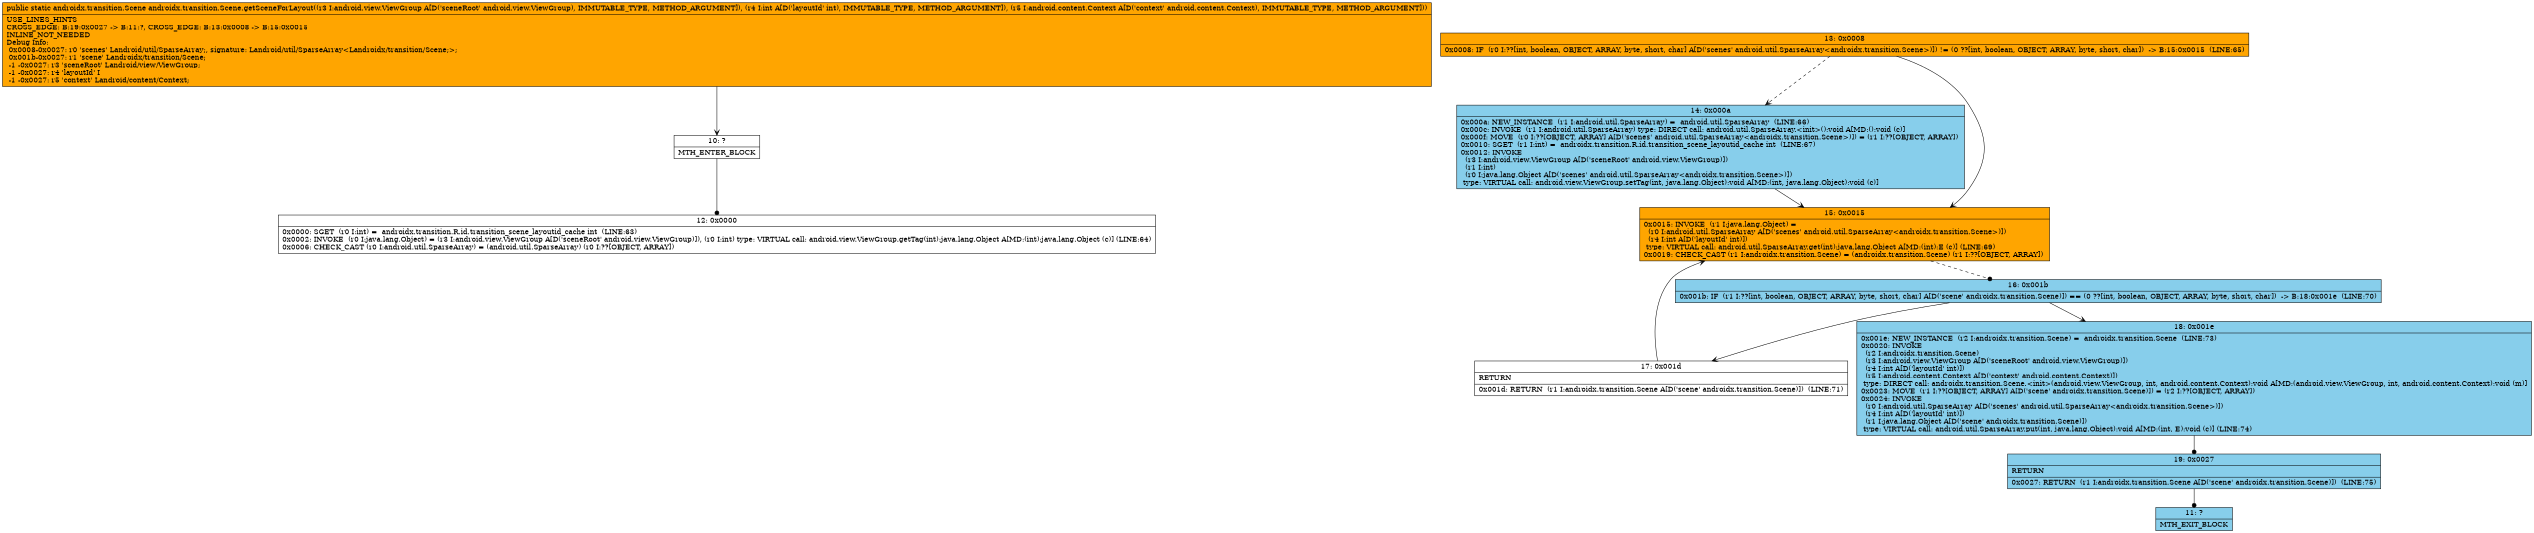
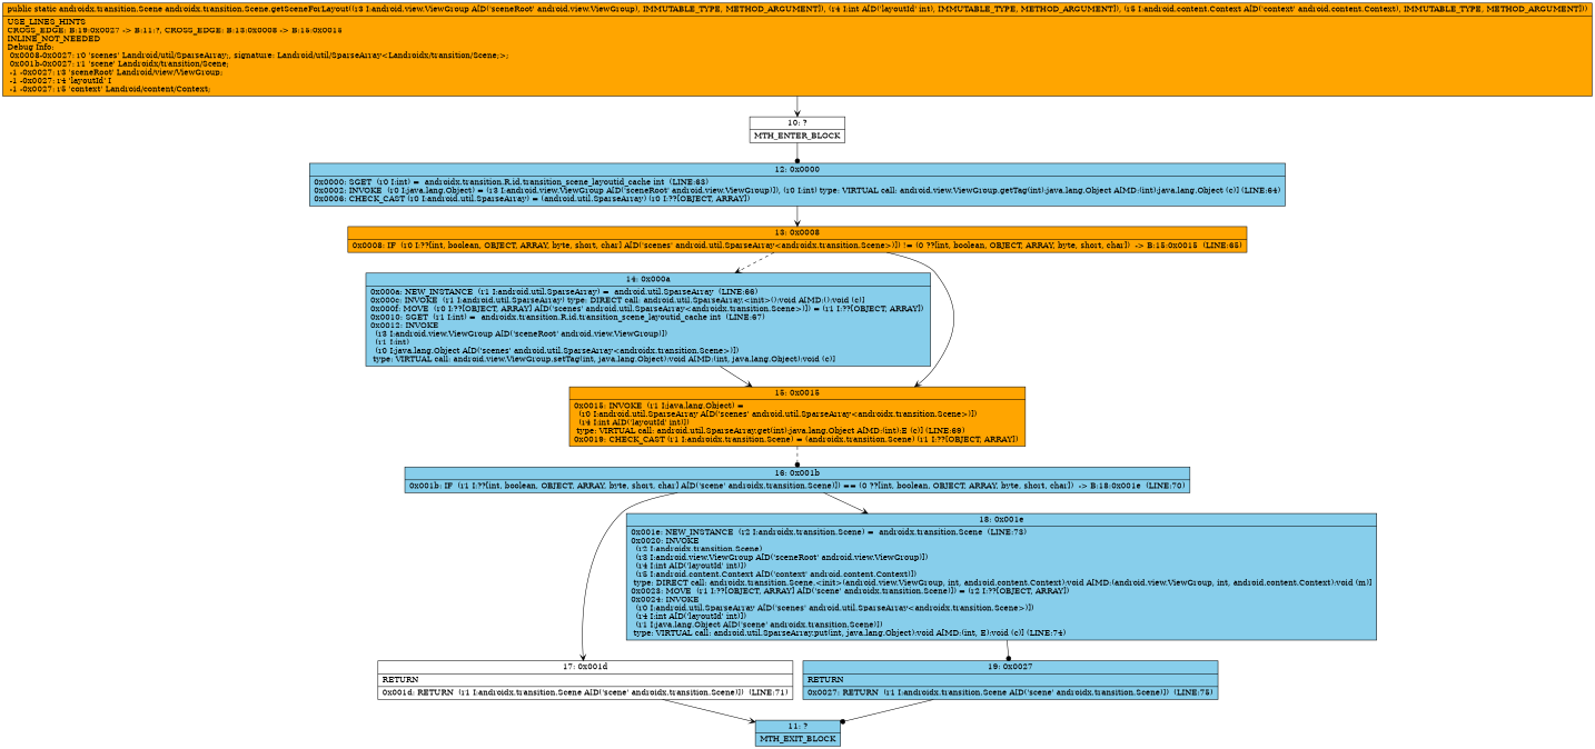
  digraph {
    node [fillcolor=skyblue shape=record style=filled]
    edge [arrowhead=vee]
    n1 [fillcolor=white label="{10\:\ ?|MTH_ENTER_BLOCK\l}"]
-   n2 [fillcolor=white label="{12\:\ 0x0000|0x0000: SGET  (r0 I:int) =  androidx.transition.R.id.transition_scene_layoutid_cache int  (LINE:63)\l0x0002: INVOKE  (r0 I:java.lang.Object) = (r3 I:android.view.ViewGroup A[D('sceneRoot' android.view.ViewGroup)]), (r0 I:int) type: VIRTUAL call: android.view.ViewGroup.getTag(int):java.lang.Object A[MD:(int):java.lang.Object (c)] (LINE:64)\l0x0006: CHECK_CAST (r0 I:android.util.SparseArray) = (android.util.SparseArray) (r0 I:??[OBJECT, ARRAY]) \l}"]
+   n2 [label="{12\:\ 0x0000|0x0000: SGET  (r0 I:int) =  androidx.transition.R.id.transition_scene_layoutid_cache int  (LINE:63)\l0x0002: INVOKE  (r0 I:java.lang.Object) = (r3 I:android.view.ViewGroup A[D('sceneRoot' android.view.ViewGroup)]), (r0 I:int) type: VIRTUAL call: android.view.ViewGroup.getTag(int):java.lang.Object A[MD:(int):java.lang.Object (c)] (LINE:64)\l0x0006: CHECK_CAST (r0 I:android.util.SparseArray) = (android.util.SparseArray) (r0 I:??[OBJECT, ARRAY]) \l}"]
    n3 [fillcolor=orange label="{13\:\ 0x0008|0x0008: IF  (r0 I:??[int, boolean, OBJECT, ARRAY, byte, short, char] A[D('scenes' android.util.SparseArray\<androidx.transition.Scene\>)]) != (0 ??[int, boolean, OBJECT, ARRAY, byte, short, char])  \-\> B:15:0x0015  (LINE:65)\l}"]
    n4 [label="{14\:\ 0x000a|0x000a: NEW_INSTANCE  (r1 I:android.util.SparseArray) =  android.util.SparseArray  (LINE:66)\l0x000c: INVOKE  (r1 I:android.util.SparseArray) type: DIRECT call: android.util.SparseArray.\<init\>():void A[MD:():void (c)]\l0x000f: MOVE  (r0 I:??[OBJECT, ARRAY] A[D('scenes' android.util.SparseArray\<androidx.transition.Scene\>)]) = (r1 I:??[OBJECT, ARRAY]) \l0x0010: SGET  (r1 I:int) =  androidx.transition.R.id.transition_scene_layoutid_cache int  (LINE:67)\l0x0012: INVOKE  \l  (r3 I:android.view.ViewGroup A[D('sceneRoot' android.view.ViewGroup)])\l  (r1 I:int)\l  (r0 I:java.lang.Object A[D('scenes' android.util.SparseArray\<androidx.transition.Scene\>)])\l type: VIRTUAL call: android.view.ViewGroup.setTag(int, java.lang.Object):void A[MD:(int, java.lang.Object):void (c)]\l}"]
    n5 [fillcolor=orange label="{15\:\ 0x0015|0x0015: INVOKE  (r1 I:java.lang.Object) = \l  (r0 I:android.util.SparseArray A[D('scenes' android.util.SparseArray\<androidx.transition.Scene\>)])\l  (r4 I:int A[D('layoutId' int)])\l type: VIRTUAL call: android.util.SparseArray.get(int):java.lang.Object A[MD:(int):E (c)] (LINE:69)\l0x0019: CHECK_CAST (r1 I:androidx.transition.Scene) = (androidx.transition.Scene) (r1 I:??[OBJECT, ARRAY]) \l}"]
    n6 [label="{16\:\ 0x001b|0x001b: IF  (r1 I:??[int, boolean, OBJECT, ARRAY, byte, short, char] A[D('scene' androidx.transition.Scene)]) == (0 ??[int, boolean, OBJECT, ARRAY, byte, short, char])  \-\> B:18:0x001e  (LINE:70)\l}"]
    n7 [fillcolor=white label="{17\:\ 0x001d|RETURN\l|0x001d: RETURN  (r1 I:androidx.transition.Scene A[D('scene' androidx.transition.Scene)])  (LINE:71)\l}"]
    n8 [label="{18\:\ 0x001e|0x001e: NEW_INSTANCE  (r2 I:androidx.transition.Scene) =  androidx.transition.Scene  (LINE:73)\l0x0020: INVOKE  \l  (r2 I:androidx.transition.Scene)\l  (r3 I:android.view.ViewGroup A[D('sceneRoot' android.view.ViewGroup)])\l  (r4 I:int A[D('layoutId' int)])\l  (r5 I:android.content.Context A[D('context' android.content.Context)])\l type: DIRECT call: androidx.transition.Scene.\<init\>(android.view.ViewGroup, int, android.content.Context):void A[MD:(android.view.ViewGroup, int, android.content.Context):void (m)]\l0x0023: MOVE  (r1 I:??[OBJECT, ARRAY] A[D('scene' androidx.transition.Scene)]) = (r2 I:??[OBJECT, ARRAY]) \l0x0024: INVOKE  \l  (r0 I:android.util.SparseArray A[D('scenes' android.util.SparseArray\<androidx.transition.Scene\>)])\l  (r4 I:int A[D('layoutId' int)])\l  (r1 I:java.lang.Object A[D('scene' androidx.transition.Scene)])\l type: VIRTUAL call: android.util.SparseArray.put(int, java.lang.Object):void A[MD:(int, E):void (c)] (LINE:74)\l}"]
    n9 [label="{11\:\ ?|MTH_EXIT_BLOCK\l}"]
    n10 [label="{19\:\ 0x0027|RETURN\l|0x0027: RETURN  (r1 I:androidx.transition.Scene A[D('scene' androidx.transition.Scene)])  (LINE:75)\l}"]
    n11 [fillcolor=orange label="{public static androidx.transition.Scene androidx.transition.Scene.getSceneForLayout((r3 I:android.view.ViewGroup A[D('sceneRoot' android.view.ViewGroup), IMMUTABLE_TYPE, METHOD_ARGUMENT]), (r4 I:int A[D('layoutId' int), IMMUTABLE_TYPE, METHOD_ARGUMENT]), (r5 I:android.content.Context A[D('context' android.content.Context), IMMUTABLE_TYPE, METHOD_ARGUMENT]))  | USE_LINES_HINTS\lCROSS_EDGE: B:19:0x0027 \-\> B:11:?, CROSS_EDGE: B:13:0x0008 \-\> B:15:0x0015\lINLINE_NOT_NEEDED\lDebug Info:\l  0x0008\-0x0027: r0 'scenes' Landroid\/util\/SparseArray;, signature: Landroid\/util\/SparseArray\<Landroidx\/transition\/Scene;\>;\l  0x001b\-0x0027: r1 'scene' Landroidx\/transition\/Scene;\l  \-1 \-0x0027: r3 'sceneRoot' Landroid\/view\/ViewGroup;\l  \-1 \-0x0027: r4 'layoutId' I\l  \-1 \-0x0027: r5 'context' Landroid\/content\/Context;\l}"]
    n1 -> n2 [arrowhead=dot]
+   n2 -> n3
    n3 -> n4 [style=dashed]
    n3 -> n5
    n4 -> n5
    n5 -> n6 [arrowhead=dot style=dashed]
    n6 -> n7 [style=solid]
    n6 -> n8
-   n7 -> n5
+   n7 -> n9
    n8 -> n10 [arrowhead=dot]
    n10 -> n9 [arrowhead=dot]
    n11 -> n1
  }
